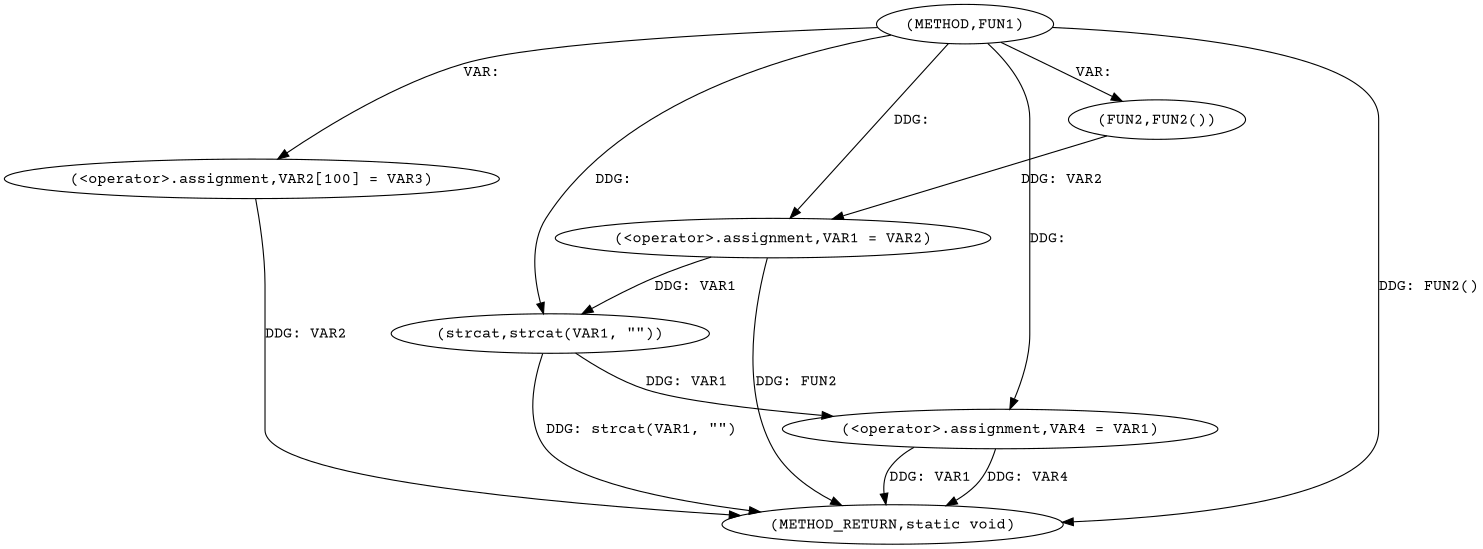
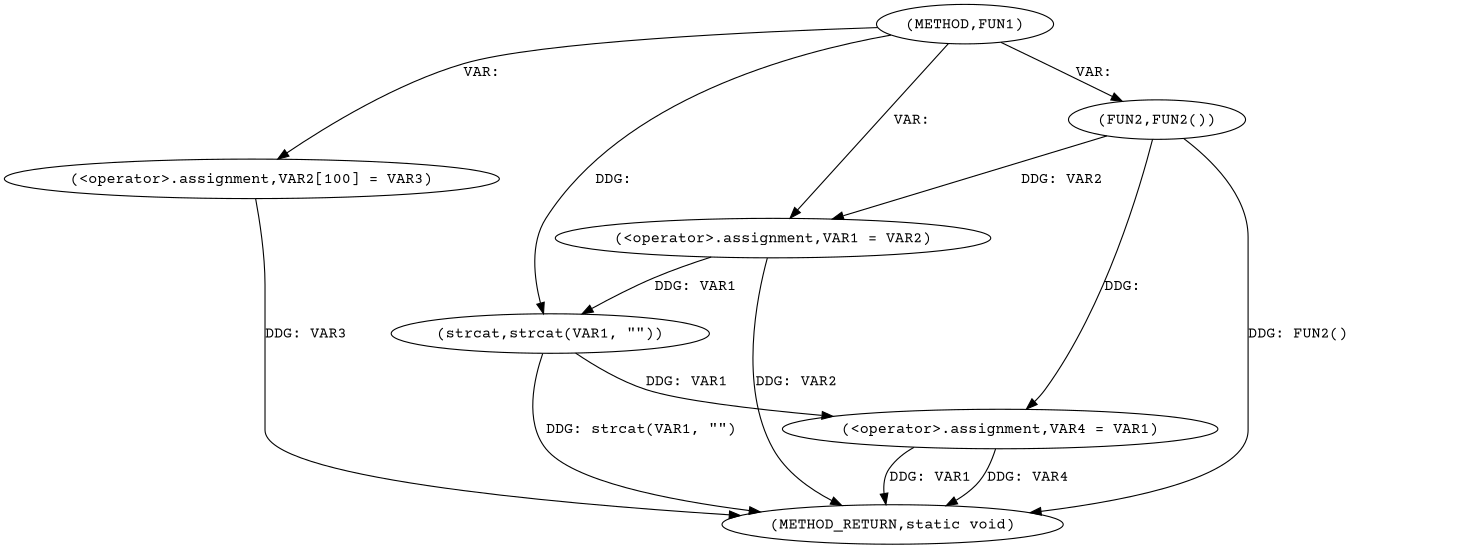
  digraph {
    fontname="Courier Prime"
    node [fontname="Courier Prime"]
    edge [fontname="Courier Prime"]
    n1 [label="(METHOD,FUN1)"]
    n2 [label="(<operator>.assignment,VAR2[100] = VAR3)"]
    n3 [label="(<operator>.assignment,VAR1 = VAR2)"]
    n4 [label="(strcat,strcat(VAR1, \"\"))"]
    n5 [label="(<operator>.assignment,VAR4 = VAR1)"]
    n6 [label="(FUN2,FUN2())"]
    n7 [label="(METHOD_RETURN,static void)"]
    n1 -> n2 [label="VAR: "]
-   n1 -> n3 [label="DDG: "]
+   n1 -> n3 [label="VAR: "]
    n1 -> n4 [label="DDG: "]
-   n1 -> n5 [label="DDG: "]
+   n6 -> n5 [label="DDG: "]
    n1 -> n6 [label="VAR: "]
-   n2 -> n7 [label="DDG: VAR2"]
+   n2 -> n7 [label="DDG: VAR3"]
    n3 -> n4 [label="DDG: VAR1"]
-   n3 -> n7 [label="DDG: FUN2"]
+   n3 -> n7 [label="DDG: VAR2"]
    n4 -> n5 [label="DDG: VAR1"]
    n4 -> n7 [label="DDG: strcat(VAR1, \"\")"]
    n5 -> n7 [label="DDG: VAR4"]
    n5 -> n7 [label="DDG: VAR1"]
    n6 -> n3 [label="DDG: VAR2"]
-   n1 -> n7 [label="DDG: FUN2()"]
+   n6 -> n7 [label="DDG: FUN2()"]
  }
